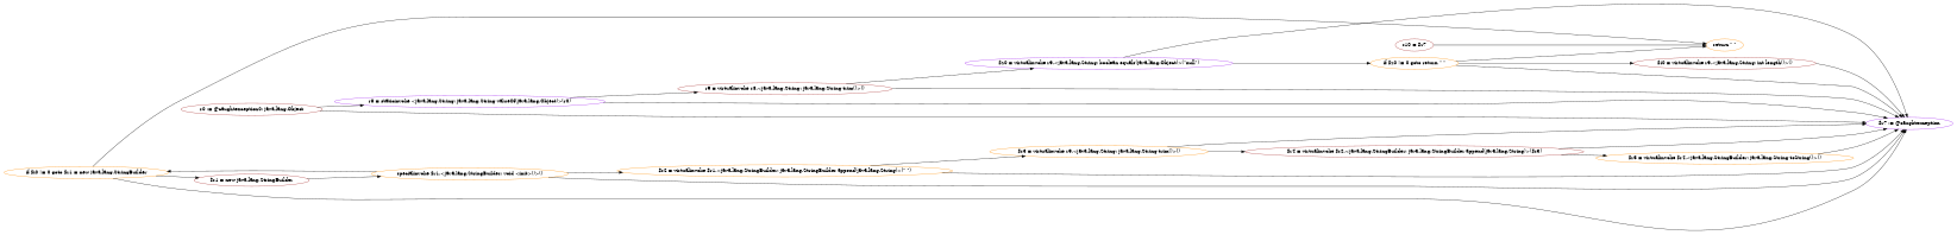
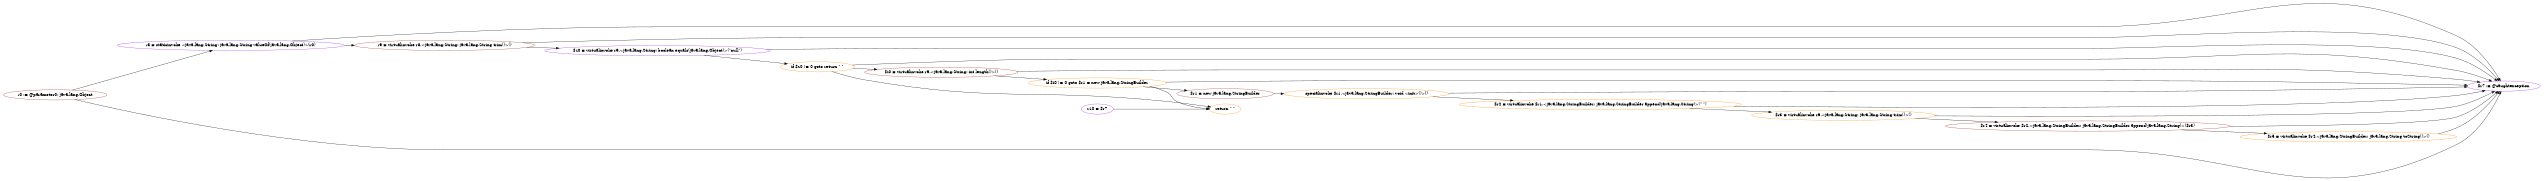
  digraph {
    rankdir=LR
    node [color=darkorange]
-   "r0 := @parameter0: java.lang.Object" [color=brown label="r0 := @caughtexception0: java.lang.Object"]
+   "r0 := @parameter0: java.lang.Object" [color=brown]
    "r8 = staticinvoke <java.lang.String: java.lang.String valueOf(java.lang.Object)>(r0)" [color=purple]
    "$r7 := @caughtexception" [color=purple]
    "r9 = virtualinvoke r8.<java.lang.String: java.lang.String trim()>()" [color=brown]
    "$z0 = virtualinvoke r9.<java.lang.String: boolean equals(java.lang.Object)>(\"null\")" [color=purple]
    "if $z0 != 0 goto return \"&nbsp;\""
    "$i0 = virtualinvoke r9.<java.lang.String: int length()>()" [color=brown]
    "return \"&nbsp;\""
    "if $i0 != 0 goto $r1 = new java.lang.StringBuilder"
    "$r1 = new java.lang.StringBuilder" [color=brown]
    "specialinvoke $r1.<java.lang.StringBuilder: void <init>()>()"
    "$r2 = virtualinvoke $r1.<java.lang.StringBuilder: java.lang.StringBuilder append(java.lang.String)>(\" \")"
    "$r3 = virtualinvoke r9.<java.lang.String: java.lang.String trim()>()"
    "$r4 = virtualinvoke $r2.<java.lang.StringBuilder: java.lang.StringBuilder append(java.lang.String)>($r3)" [color=brown]
    "$r5 = virtualinvoke $r4.<java.lang.StringBuilder: java.lang.String toString()>()"
-   "r10 = $r7" [color=brown]
+   "r10 = $r7" [color=purple]
    "r0 := @parameter0: java.lang.Object" -> "r8 = staticinvoke <java.lang.String: java.lang.String valueOf(java.lang.Object)>(r0)"
    "r0 := @parameter0: java.lang.Object" -> "$r7 := @caughtexception"
    "r8 = staticinvoke <java.lang.String: java.lang.String valueOf(java.lang.Object)>(r0)" -> "$r7 := @caughtexception"
    "r8 = staticinvoke <java.lang.String: java.lang.String valueOf(java.lang.Object)>(r0)" -> "r9 = virtualinvoke r8.<java.lang.String: java.lang.String trim()>()"
    "r9 = virtualinvoke r8.<java.lang.String: java.lang.String trim()>()" -> "$r7 := @caughtexception"
    "r9 = virtualinvoke r8.<java.lang.String: java.lang.String trim()>()" -> "$z0 = virtualinvoke r9.<java.lang.String: boolean equals(java.lang.Object)>(\"null\")"
    "$z0 = virtualinvoke r9.<java.lang.String: boolean equals(java.lang.Object)>(\"null\")" -> "$r7 := @caughtexception"
    "$z0 = virtualinvoke r9.<java.lang.String: boolean equals(java.lang.Object)>(\"null\")" -> "if $z0 != 0 goto return \"&nbsp;\""
    "if $z0 != 0 goto return \"&nbsp;\"" -> "$r7 := @caughtexception"
    "if $z0 != 0 goto return \"&nbsp;\"" -> "$i0 = virtualinvoke r9.<java.lang.String: int length()>()"
    "if $z0 != 0 goto return \"&nbsp;\"" -> "return \"&nbsp;\""
    "$i0 = virtualinvoke r9.<java.lang.String: int length()>()" -> "$r7 := @caughtexception"
-   "specialinvoke $r1.<java.lang.StringBuilder: void <init>()>()" -> "if $i0 != 0 goto $r1 = new java.lang.StringBuilder"
+   "$i0 = virtualinvoke r9.<java.lang.String: int length()>()" -> "if $i0 != 0 goto $r1 = new java.lang.StringBuilder"
    "if $i0 != 0 goto $r1 = new java.lang.StringBuilder" -> "$r7 := @caughtexception"
    "if $i0 != 0 goto $r1 = new java.lang.StringBuilder" -> "return \"&nbsp;\""
    "if $i0 != 0 goto $r1 = new java.lang.StringBuilder" -> "$r1 = new java.lang.StringBuilder"
    "$r1 = new java.lang.StringBuilder" -> "specialinvoke $r1.<java.lang.StringBuilder: void <init>()>()"
    "specialinvoke $r1.<java.lang.StringBuilder: void <init>()>()" -> "$r7 := @caughtexception"
    "specialinvoke $r1.<java.lang.StringBuilder: void <init>()>()" -> "$r2 = virtualinvoke $r1.<java.lang.StringBuilder: java.lang.StringBuilder append(java.lang.String)>(\" \")"
    "$r2 = virtualinvoke $r1.<java.lang.StringBuilder: java.lang.StringBuilder append(java.lang.String)>(\" \")" -> "$r7 := @caughtexception"
    "$r2 = virtualinvoke $r1.<java.lang.StringBuilder: java.lang.StringBuilder append(java.lang.String)>(\" \")" -> "$r3 = virtualinvoke r9.<java.lang.String: java.lang.String trim()>()"
    "$r3 = virtualinvoke r9.<java.lang.String: java.lang.String trim()>()" -> "$r7 := @caughtexception"
    "$r3 = virtualinvoke r9.<java.lang.String: java.lang.String trim()>()" -> "$r4 = virtualinvoke $r2.<java.lang.StringBuilder: java.lang.StringBuilder append(java.lang.String)>($r3)"
    "$r4 = virtualinvoke $r2.<java.lang.StringBuilder: java.lang.StringBuilder append(java.lang.String)>($r3)" -> "$r7 := @caughtexception"
    "$r4 = virtualinvoke $r2.<java.lang.StringBuilder: java.lang.StringBuilder append(java.lang.String)>($r3)" -> "$r5 = virtualinvoke $r4.<java.lang.StringBuilder: java.lang.String toString()>()"
    "$r5 = virtualinvoke $r4.<java.lang.StringBuilder: java.lang.String toString()>()" -> "$r7 := @caughtexception"
    "r10 = $r7" -> "return \"&nbsp;\""
  }
